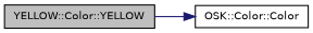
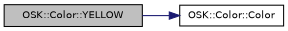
  digraph {
    rankdir=LR
    node [color=black fontname=Helvetica fontsize=10 shape=record style=filled]
-   n1 [fillcolor=grey75 fontcolor=black height=0.2 label="YELLOW::Color::YELLOW" width=0.4]
+   n1 [fillcolor=grey75 fontcolor=black height=0.2 label="OSK::Color::YELLOW" width=0.4]
    n2 [fillcolor=white height=0.2 label="OSK::Color::Color" width=0.4]
    n1 -> n2 [color=midnightblue fontname=Helvetica fontsize=10 labelfontname=Helvetica labelfontsize=10 style=solid]
  }
